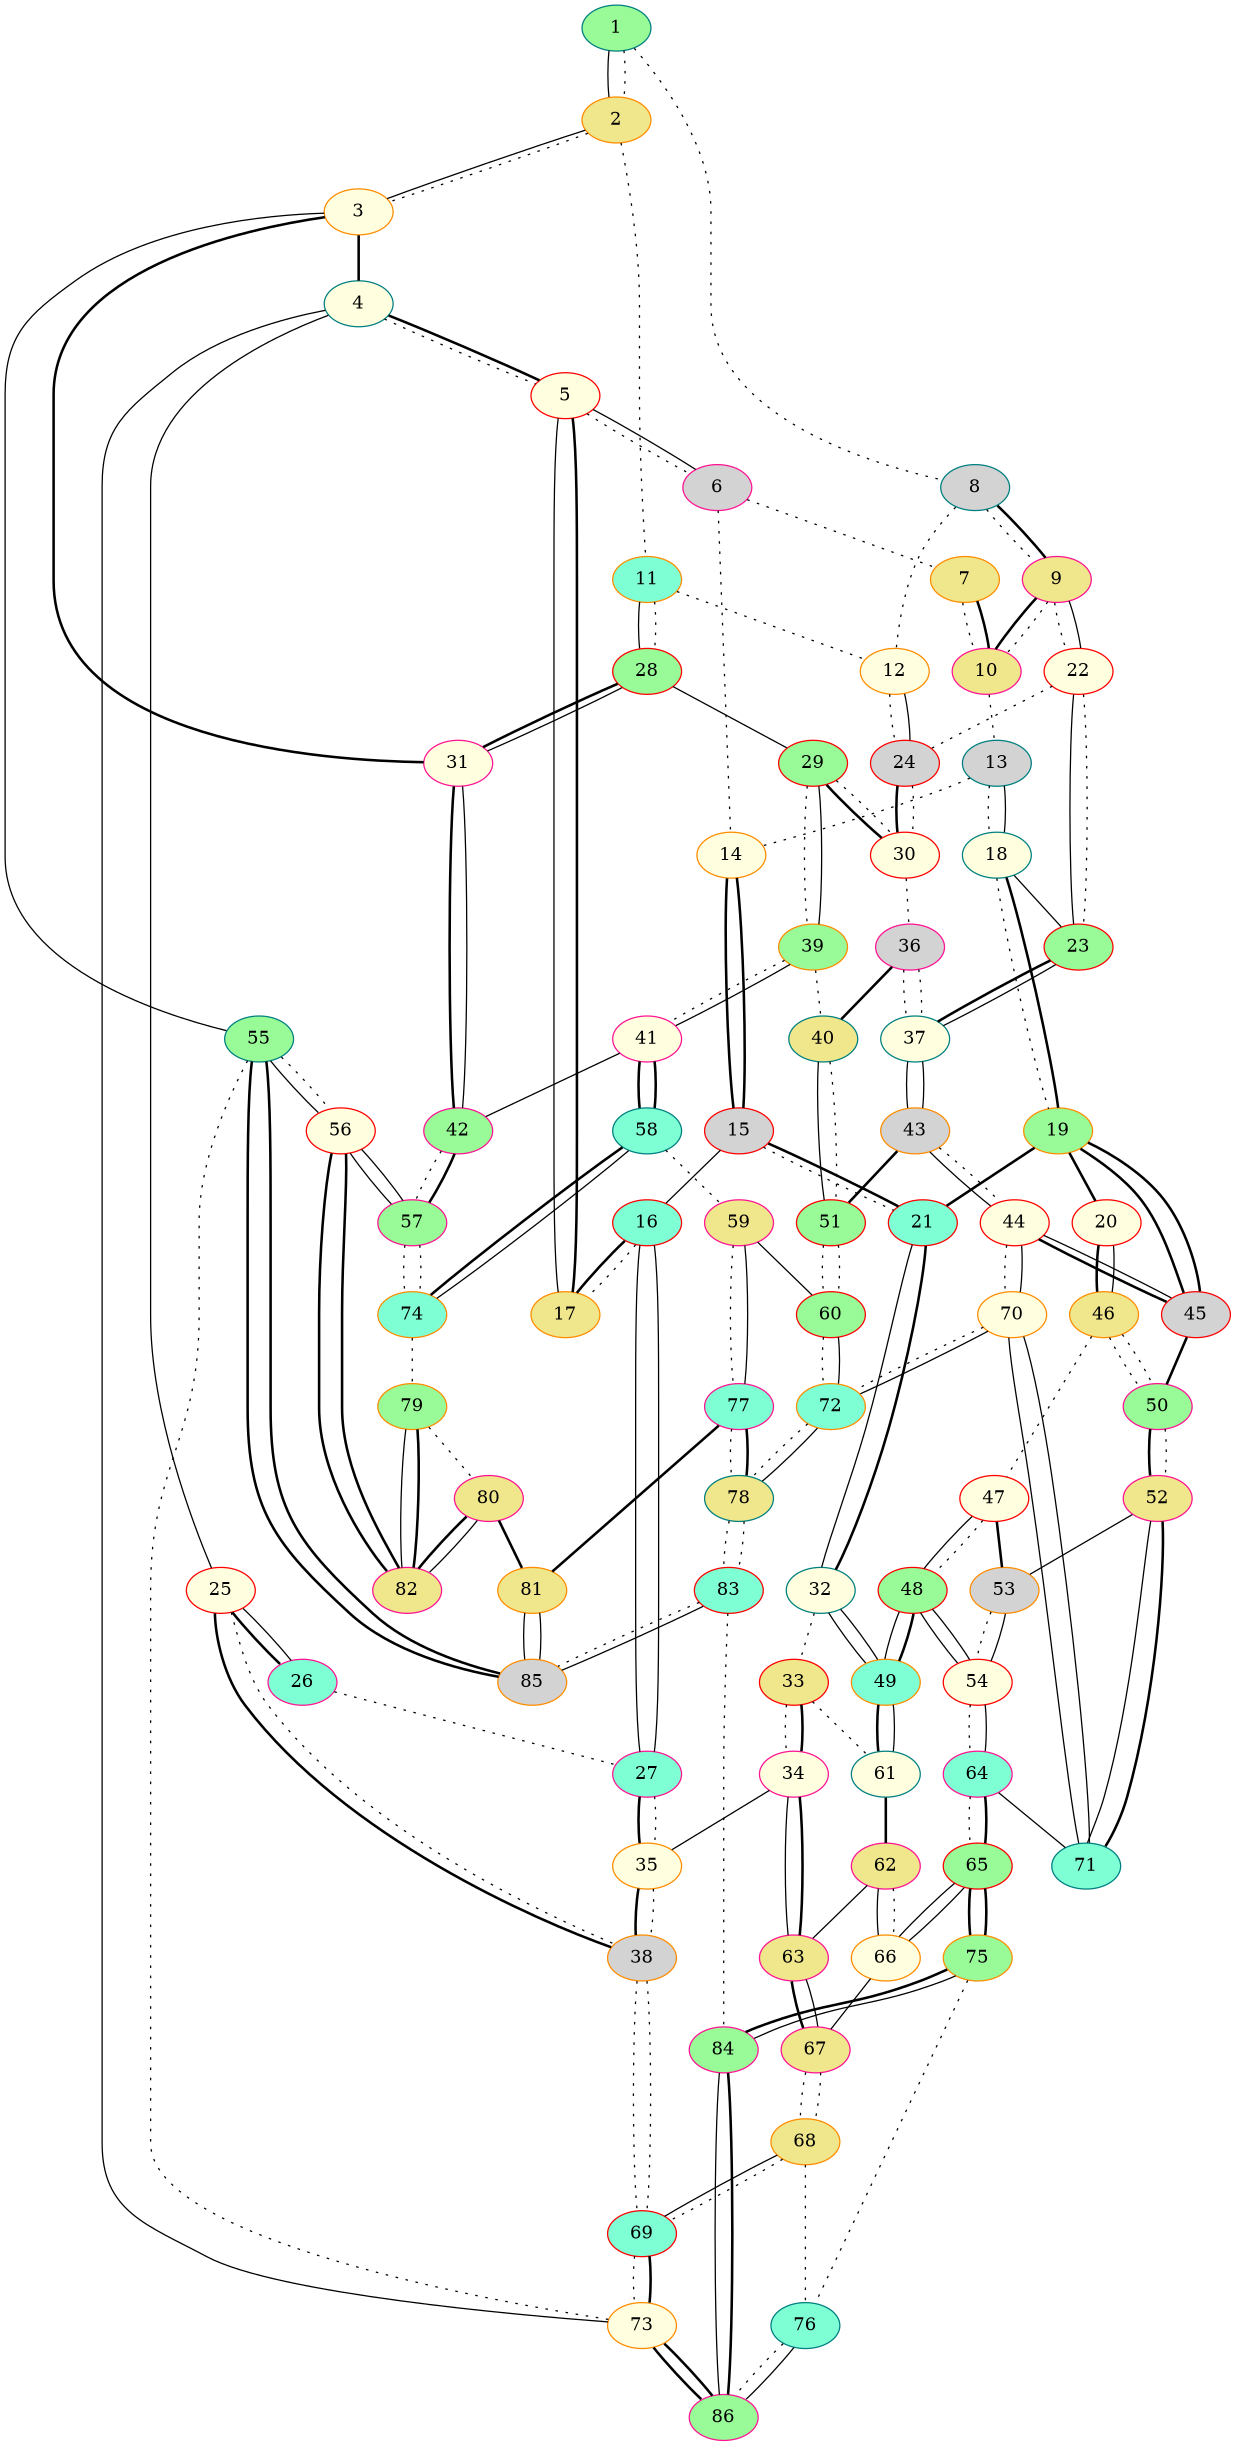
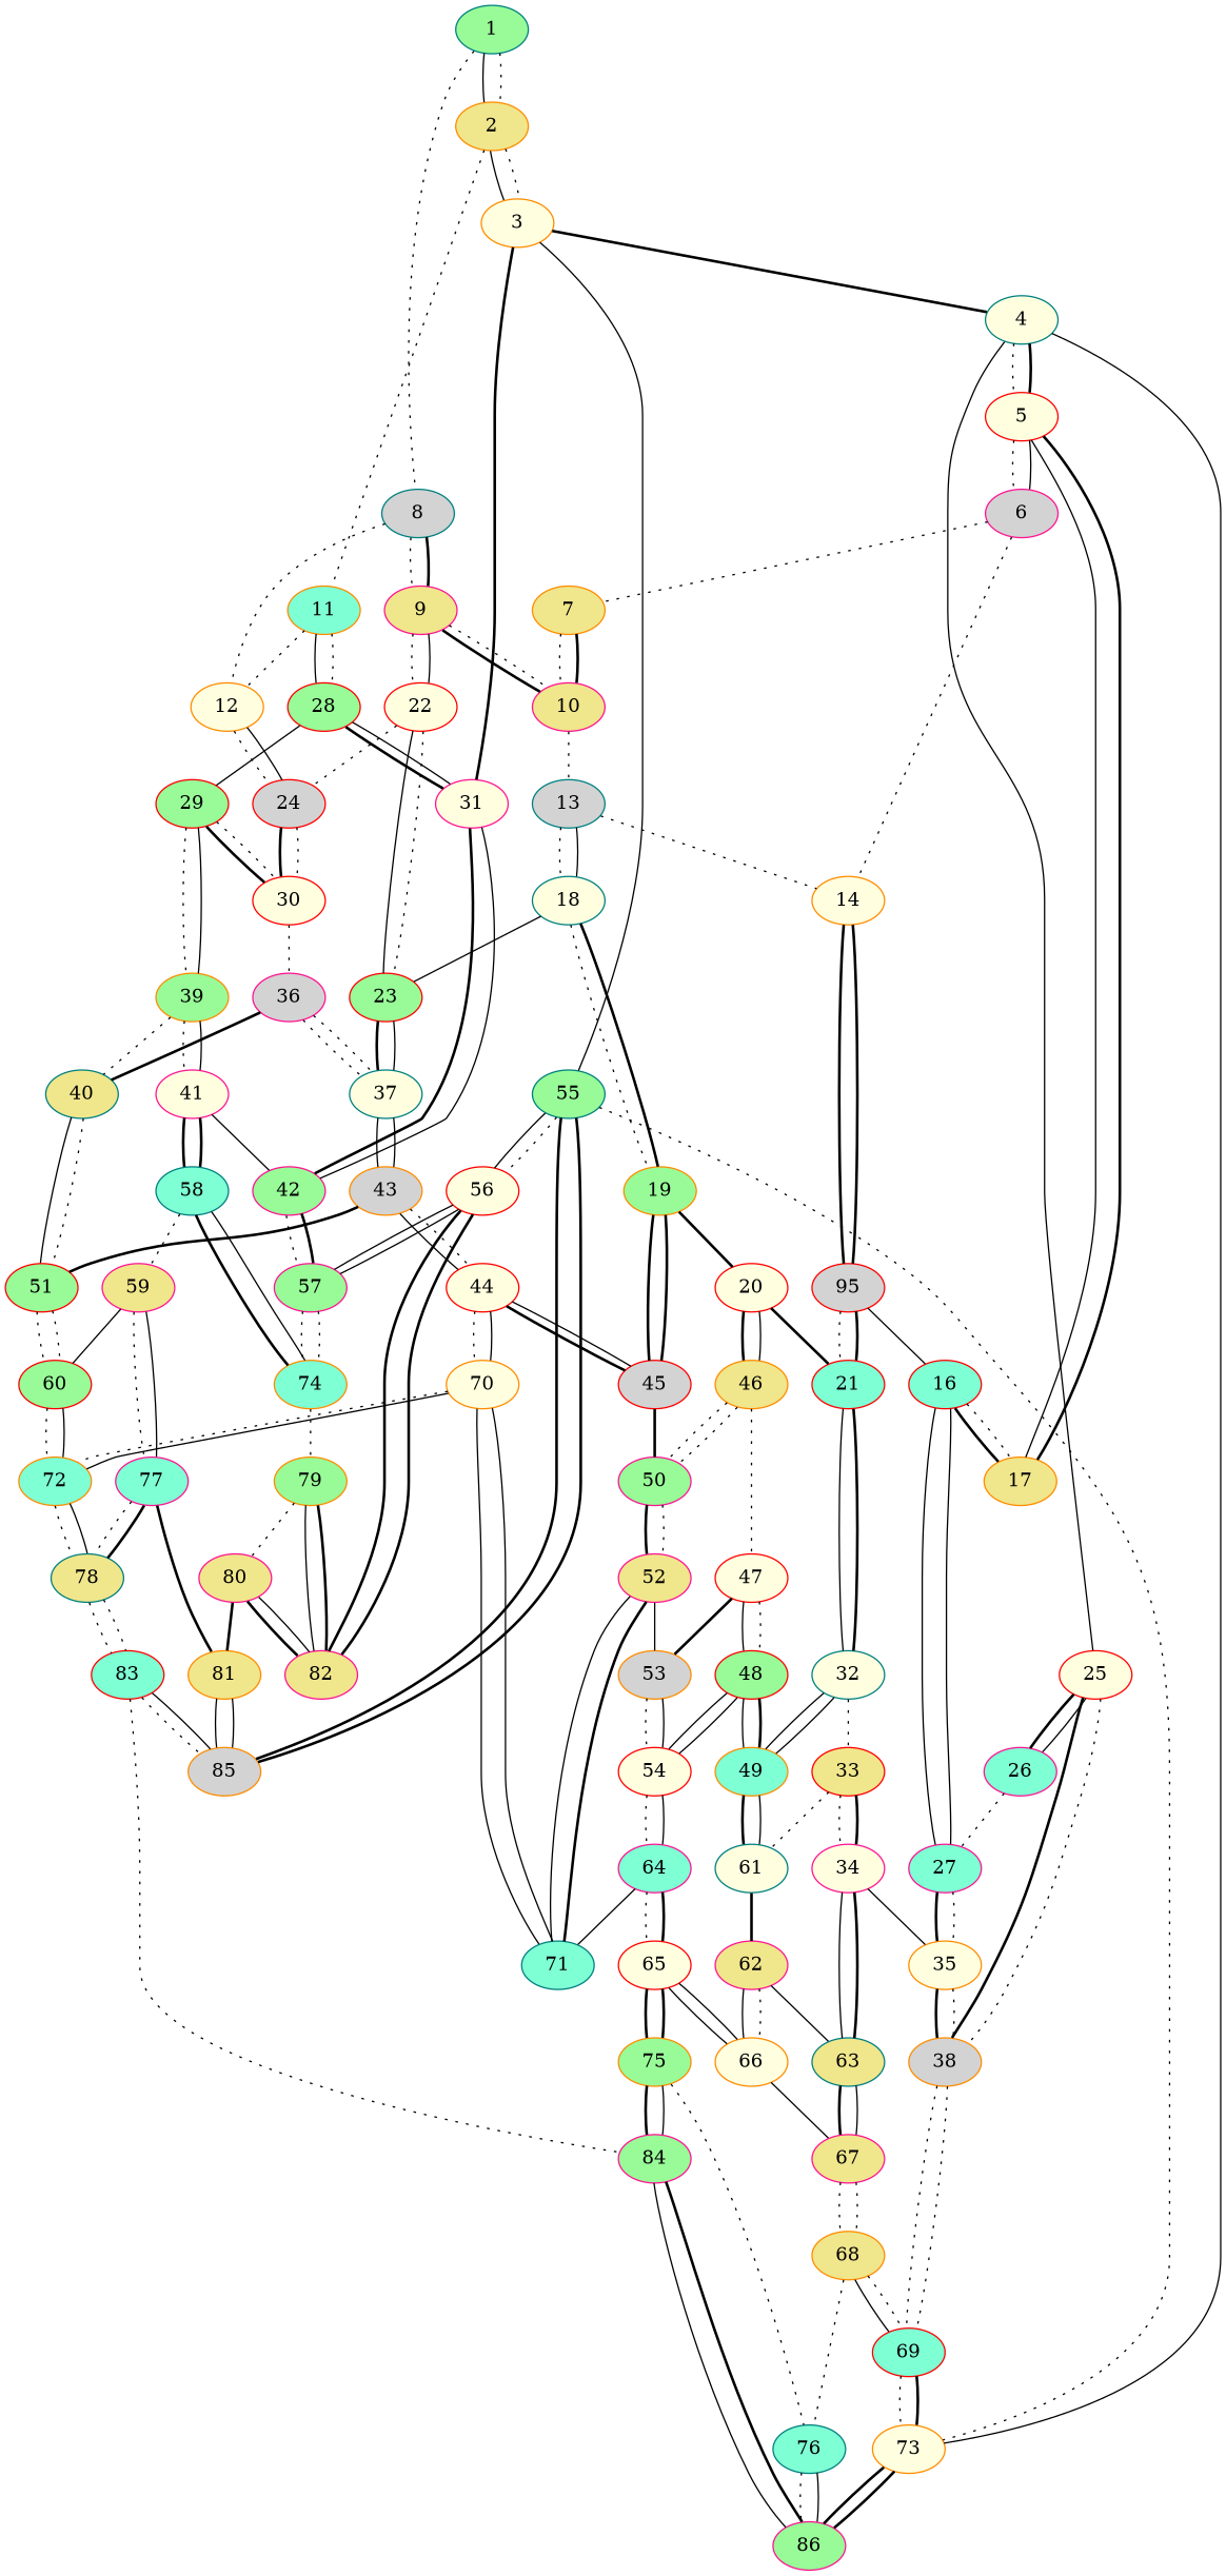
  graph {
    node [color=darkorange fillcolor=lightyellow style=filled]
    edge [style=dotted]
    1 [color=teal fillcolor=palegreen]
    2 [fillcolor=khaki]
    8 [color=teal fillcolor=lightgrey]
    3
    11 [fillcolor=aquamarine]
    9 [color=deeppink fillcolor=khaki]
    12
    4 [color=teal]
    31 [color=deeppink]
    55 [color=teal fillcolor=palegreen]
    28 [color=red fillcolor=palegreen]
    5 [color=red]
    25 [color=red]
    73
    42 [color=deeppink fillcolor=palegreen]
    56 [color=red]
    85 [fillcolor=lightgrey]
    6 [color=deeppink fillcolor=lightgrey]
    17 [fillcolor=khaki]
    26 [color=deeppink fillcolor=aquamarine]
    38 [fillcolor=lightgrey]
    86 [color=deeppink fillcolor=palegreen]
    7 [fillcolor=khaki]
    14
    10 [color=deeppink fillcolor=khaki]
-   15 [color=red fillcolor=lightgrey]
+   15 [color=red fillcolor=lightgrey label=95]
    13 [color=teal fillcolor=lightgrey]
    22 [color=red]
    24 [color=red fillcolor=lightgrey]
    23 [color=red fillcolor=palegreen]
    18 [color=teal]
    29 [color=red fillcolor=palegreen]
    30 [color=red]
    19 [fillcolor=palegreen]
    16 [color=red fillcolor=aquamarine]
    21 [color=red fillcolor=aquamarine]
    27 [color=deeppink fillcolor=aquamarine]
    32 [color=teal]
    35
    20 [color=red]
    45 [color=red fillcolor=lightgrey]
    37 [color=teal]
    46 [fillcolor=khaki]
    50 [color=deeppink fillcolor=palegreen]
    47 [color=red]
    33 [color=red fillcolor=khaki]
    49 [fillcolor=aquamarine]
    43 [fillcolor=lightgrey]
    36 [color=deeppink fillcolor=lightgrey]
    69 [color=red fillcolor=aquamarine]
    39 [fillcolor=palegreen]
    40 [color=teal fillcolor=khaki]
    41 [color=deeppink]
    57 [color=deeppink fillcolor=palegreen]
    34 [color=deeppink]
    61 [color=teal]
-   63 [color=deeppink fillcolor=khaki]
+   63 [color=teal fillcolor=khaki]
    62 [color=deeppink fillcolor=khaki]
    67 [color=deeppink fillcolor=khaki]
    51 [color=red fillcolor=palegreen]
    44 [color=red]
    58 [color=teal fillcolor=aquamarine]
    60 [color=red fillcolor=palegreen]
    74 [fillcolor=aquamarine]
    59 [color=deeppink fillcolor=khaki]
    70
    71 [color=teal fillcolor=aquamarine]
    72 [fillcolor=aquamarine]
    52 [color=deeppink fillcolor=khaki]
    48 [color=red fillcolor=palegreen]
    53 [fillcolor=lightgrey]
    54 [color=red]
    64 [color=deeppink fillcolor=aquamarine]
-   65 [color=red fillcolor=palegreen]
+   65 [color=red]
    82 [color=deeppink fillcolor=khaki]
    79 [fillcolor=palegreen]
    77 [color=deeppink fillcolor=aquamarine]
    78 [color=teal fillcolor=khaki]
    81 [fillcolor=khaki]
    66
    68 [fillcolor=khaki]
    75 [fillcolor=palegreen]
    76 [color=teal fillcolor=aquamarine]
    84 [color=deeppink fillcolor=palegreen]
    83 [color=red fillcolor=aquamarine]
    80 [color=deeppink fillcolor=khaki]
    1 -- 2 [style=solid]
    1 -- 2
    1 -- 8
    2 -- 3 [style=solid]
    2 -- 3
    2 -- 11
    8 -- 9
    8 -- 9 [style=bold]
    8 -- 12
    3 -- 4 [style=bold]
    3 -- 31 [style=bold]
    3 -- 55 [style=solid]
    11 -- 12
    11 -- 28 [style=solid]
    11 -- 28
    9 -- 10 [style=bold]
    9 -- 10
    9 -- 22
    9 -- 22 [style=solid]
    12 -- 24
    12 -- 24 [style=solid]
    4 -- 5
    4 -- 5 [style=bold]
    4 -- 25 [style=solid]
    4 -- 73 [style=solid]
    31 -- 42 [style=bold]
    31 -- 42 [style=solid]
    55 -- 73
    55 -- 56 [style=solid]
    55 -- 56
    55 -- 85 [style=bold]
    55 -- 85 [style=bold]
    28 -- 31 [style=bold]
    28 -- 31 [style=solid]
    28 -- 29 [style=solid]
    5 -- 6
    5 -- 6 [style=solid]
    5 -- 17 [style=solid]
    5 -- 17 [style=bold]
    25 -- 26 [style=bold]
    25 -- 26 [style=solid]
    25 -- 38 [style=bold]
    25 -- 38
    73 -- 86 [style=bold]
    73 -- 86 [style=bold]
    42 -- 57
    42 -- 57 [style=bold]
    56 -- 57 [style=solid]
    56 -- 57 [style=solid]
    56 -- 82 [style=bold]
    56 -- 82 [style=bold]
    6 -- 7
    6 -- 14
    26 -- 27
    38 -- 69
    38 -- 69
    7 -- 10
    7 -- 10 [style=bold]
    14 -- 15 [style=bold]
    14 -- 15 [style=bold]
    10 -- 13
    15 -- 16 [style=solid]
    15 -- 21
    15 -- 21 [style=bold]
    13 -- 14
    13 -- 18
    13 -- 18 [style=solid]
    22 -- 24
    22 -- 23 [style=solid]
    22 -- 23
    24 -- 30 [style=bold]
    24 -- 30
    23 -- 37 [style=bold]
    23 -- 37 [style=solid]
    18 -- 23 [style=solid]
    18 -- 19
    18 -- 19 [style=bold]
    29 -- 30 [style=bold]
    29 -- 30
    29 -- 39
    29 -- 39 [style=solid]
    30 -- 36
    19 -- 20 [style=bold]
    19 -- 45 [style=bold]
    19 -- 45 [style=bold]
    16 -- 17 [style=bold]
    16 -- 17
    16 -- 27 [style=solid]
    16 -- 27 [style=solid]
    21 -- 32 [style=solid]
    21 -- 32 [style=bold]
    27 -- 35 [style=bold]
    27 -- 35
    32 -- 33
    32 -- 49 [style=solid]
    32 -- 49 [style=solid]
    35 -- 38 [style=bold]
    35 -- 38
-   19 -- 21 [style=bold]
+   20 -- 21 [style=bold]
    20 -- 46 [style=bold]
    20 -- 46 [style=solid]
    45 -- 50 [style=bold]
    37 -- 43 [style=solid]
    37 -- 43 [style=solid]
    46 -- 50
    46 -- 50
    46 -- 47
    50 -- 52 [style=bold]
    50 -- 52
    47 -- 48 [style=solid]
    47 -- 48
    47 -- 53 [style=bold]
    33 -- 34
    33 -- 34 [style=bold]
    33 -- 61
    49 -- 61 [style=bold]
    49 -- 61 [style=solid]
    43 -- 51 [style=bold]
    43 -- 44 [style=solid]
    43 -- 44
    36 -- 37
    36 -- 37
    36 -- 40 [style=bold]
    69 -- 73
    69 -- 73 [style=bold]
    39 -- 40
    39 -- 41
    39 -- 41 [style=solid]
    40 -- 51 [style=solid]
    40 -- 51
    41 -- 42 [style=solid]
    41 -- 58 [style=bold]
    41 -- 58 [style=bold]
    57 -- 74
    57 -- 74
    34 -- 35 [style=solid]
    34 -- 63 [style=solid]
    34 -- 63 [style=bold]
    61 -- 62 [style=bold]
    63 -- 67 [style=bold]
    63 -- 67 [style=solid]
    62 -- 63 [style=solid]
    62 -- 66 [style=solid]
    62 -- 66
    67 -- 68
    67 -- 68
    51 -- 60
    51 -- 60
    44 -- 45 [style=bold]
    44 -- 45 [style=solid]
    44 -- 70
    44 -- 70 [style=solid]
    58 -- 74 [style=bold]
    58 -- 74 [style=solid]
    58 -- 59
    60 -- 72
    60 -- 72 [style=solid]
    74 -- 79
    59 -- 60 [style=solid]
    59 -- 77
    59 -- 77 [style=solid]
    70 -- 71 [style=solid]
    70 -- 71 [style=solid]
    70 -- 72
    70 -- 72 [style=solid]
    72 -- 78
    72 -- 78 [style=solid]
    52 -- 71 [style=solid]
    52 -- 71 [style=bold]
    52 -- 53 [style=solid]
    48 -- 49 [style=solid]
    48 -- 49 [style=bold]
    48 -- 54 [style=solid]
    48 -- 54 [style=solid]
    53 -- 54
    53 -- 54 [style=solid]
    54 -- 64
    54 -- 64 [style=solid]
    64 -- 71 [style=solid]
    64 -- 65
    64 -- 65 [style=bold]
    65 -- 66 [style=solid]
    65 -- 66 [style=solid]
    65 -- 75 [style=bold]
    65 -- 75 [style=bold]
    79 -- 82 [style=solid]
    79 -- 82 [style=bold]
    79 -- 80
    77 -- 78
    77 -- 78 [style=bold]
    77 -- 81 [style=bold]
    78 -- 83
    78 -- 83
    81 -- 85 [style=solid]
    81 -- 85 [style=solid]
    66 -- 67 [style=solid]
    68 -- 69 [style=solid]
    68 -- 69
    68 -- 76
    75 -- 76
    75 -- 84 [style=bold]
    75 -- 84 [style=solid]
    76 -- 86
    76 -- 86 [style=solid]
    84 -- 86 [style=solid]
    84 -- 86 [style=bold]
    83 -- 85
    83 -- 85 [style=solid]
    83 -- 84
    80 -- 82 [style=bold]
    80 -- 82 [style=solid]
    80 -- 81 [style=bold]
  }
